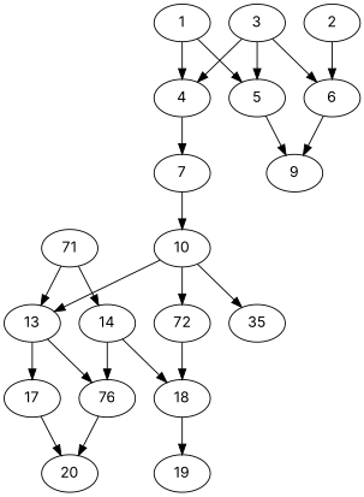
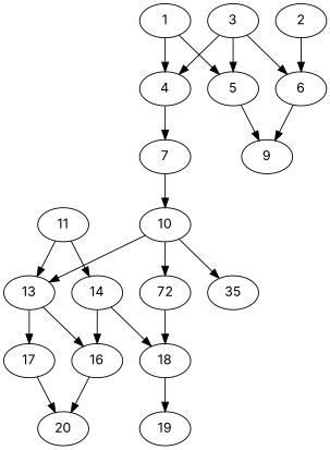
  digraph {
    fontname=Inter
    node [alpha=0.04 fontname=Inter]
    edge [fontname=Inter]
    1 [alpha=0.10 expect_size=25042944]
    4 [expect_size=44585984]
    5 [alpha=0.09 expect_size=51300352]
    7 [alpha=0.13 expect_size=31486976]
    9 [expect_size=37451776]
    10 [alpha=0.11 expect_size=44399616]
    2 [alpha=0.12 expect_size=13135872]
    6 [alpha=0.11 expect_size=25953280]
    3 [alpha=0.15 expect_size=41740288]
    n10 [alpha=0.15 expect_size=30770176 label=72]
    13 [alpha=0.05 expect_size=12858368]
    n12 [alpha=0.12 expect_size=10817536 label=35]
-   11 [alpha=0.15 expect_size=6970368 label=71]
+   11 [alpha=0.15 expect_size=6970368]
    14 [alpha=0.17 expect_size=48697344]
    18 [expect_size=43015168]
-   16 [alpha=0.10 expect_size=32662528 label=76]
+   16 [alpha=0.10 expect_size=32662528]
    17 [alpha=0.05 expect_size=12560384]
    19 [alpha=0.08 expect_size=30316544]
    20 [alpha=0.05 expect_size=38740992]
    1 -> 4
    1 -> 5
    4 -> 7
    5 -> 9
    7 -> 10
    10 -> n10
    10 -> 13
    10 -> n12
    2 -> 6
    6 -> 9
    3 -> 4
    3 -> 5
    3 -> 6
    n10 -> 18
    13 -> 16
    13 -> 17
    11 -> 13
    11 -> 14
    14 -> 18
    14 -> 16
    18 -> 19
    16 -> 20
    17 -> 20
  }
